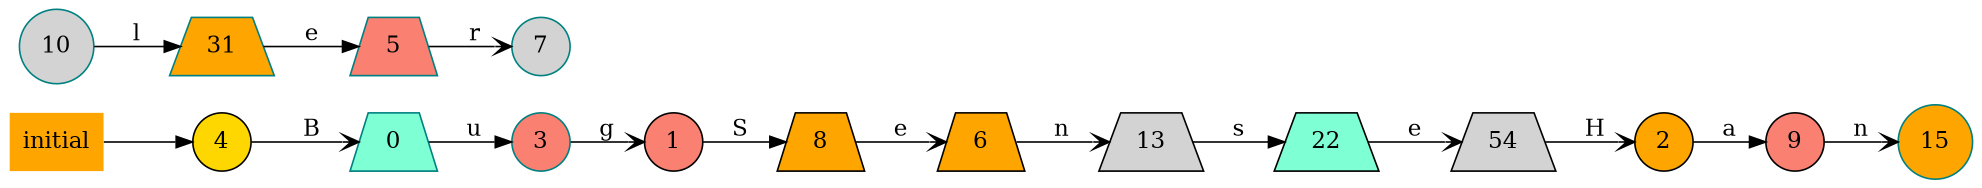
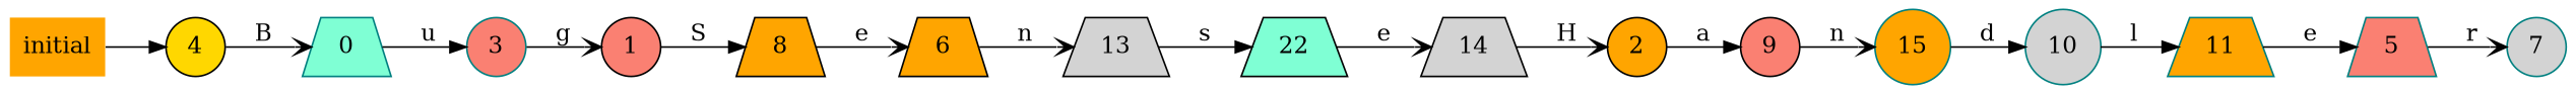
  digraph {
    rankdir=LR
    node [color=black fillcolor=orange shape=trapezium style=filled]
    edge [arrowhead=normal]
    0 [color=teal fillcolor=aquamarine]
    3 [color=teal fillcolor=salmon shape=circle]
    1 [fillcolor=salmon shape=circle]
    8
    6
    13 [fillcolor=lightgrey]
    2 [shape=circle]
    9 [fillcolor=salmon shape=circle]
    15 [color=teal shape=circle]
    10 [color=teal fillcolor=lightgrey shape=circle]
    4 [fillcolor=gold shape=circle]
    initial [shape=plaintext]
    5 [color=teal fillcolor=salmon]
    7 [color=teal fillcolor=lightgrey shape=circle]
    n15 [fillcolor=aquamarine label=22]
-   14 [fillcolor=lightgrey label=54]
-   11 [color=teal label=31]
+   14 [fillcolor=lightgrey]
+   11 [color=teal]
    0 -> 3 [label=u]
    3 -> 1 [arrowhead=vee label=g]
    1 -> 8 [label=S]
    8 -> 6 [arrowhead=vee label=e]
    6 -> 13 [arrowhead=vee label=n]
    13 -> n15 [label=s]
    2 -> 9 [label=a]
    9 -> 15 [arrowhead=vee label=n]
+   15 -> 10 [label=d]
    10 -> 11 [label=l]
    4 -> 0 [arrowhead=vee label=B]
    initial -> 4
    5 -> 7 [arrowhead=vee label=r]
    n15 -> 14 [arrowhead=vee label=e]
    14 -> 2 [arrowhead=vee label=H]
    11 -> 5 [label=e]
  }
